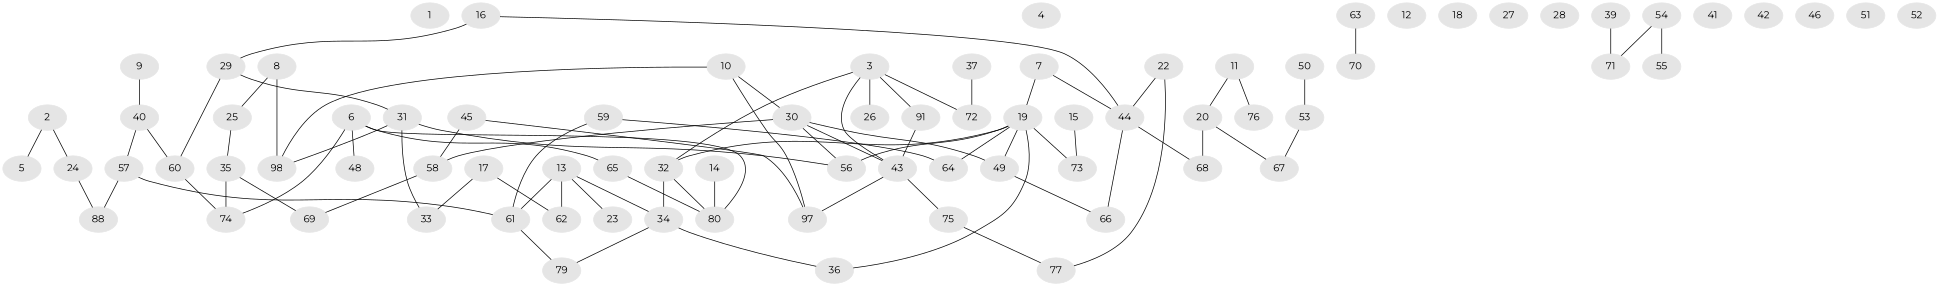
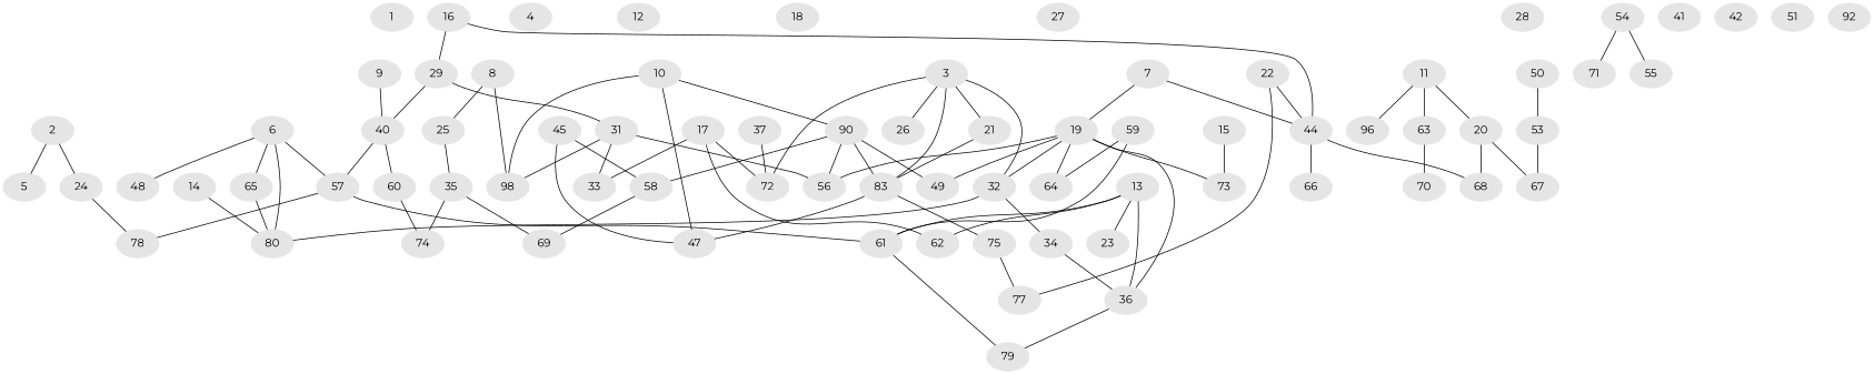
  graph {
    fontname=Montserrat
    node [color=gray90 fontname=Montserrat style=filled]
    edge [fontname=Montserrat]
    1
    2
    5
    24
-   78 [label=88]
+   78
    3
-   21 [label=91]
+   21
    26
    32
-   43
+   43 [label=83]
    72
    80
    34
-   47 [label=97]
+   47
    75
    4
    6
    48
    65
    74
    7
    19
    44
    73
    36
    49
    56
    64
    68
    66
    8
    25
    n33 [label=98]
    35
    9
    40
    60
    57
    10
-   30
+   30 [label=90]
    58
    11
    20
    63
-   76
+   76 [label=96]
    67
    70
    12
    13
    23
    61
    62
    79
    14
    15
    16
    29
    31
    17
    33
    18
    22
    77
    69
    27
    28
    37
-   39
    71
    41
    42
    45
-   46
    50
    53
    51
-   52
+   52 [label=92]
    54
    55
    59
    2 -- 5
    2 -- 24
    24 -- 78
    3 -- 21
    3 -- 26
    3 -- 32
    3 -- 43
    3 -- 72
    21 -- 43
    32 -- 80
    32 -- 34
    43 -- 47
    43 -- 75
    34 -- 36
-   34 -- 79
+   36 -- 79
    75 -- 77
    6 -- 80
    6 -- 48
    6 -- 65
-   6 -- 74
+   6 -- 57
    65 -- 80
    7 -- 19
    7 -- 44
    19 -- 32
    19 -- 73
    19 -- 36
    19 -- 49
    19 -- 56
    19 -- 64
    44 -- 68
    44 -- 66
-   49 -- 66
    8 -- 25
    8 -- n33
    25 -- 35
    35 -- 74
    35 -- 69
    9 -- 40
    40 -- 60
    40 -- 57
    60 -- 74
    57 -- 78
    57 -- 61
    10 -- 47
    10 -- n33
    10 -- 30
    30 -- 43
    30 -- 49
    30 -- 56
    30 -- 58
    58 -- 69
    11 -- 20
+   11 -- 63
    11 -- 76
    20 -- 68
    20 -- 67
    63 -- 70
-   13 -- 34
+   13 -- 36
    13 -- 23
    13 -- 61
    13 -- 62
    61 -- 79
    14 -- 80
    15 -- 73
    16 -- 44
    16 -- 29
-   29 -- 60
+   29 -- 40
    29 -- 31
    31 -- 56
    31 -- n33
    31 -- 33
+   17 -- 72
    17 -- 62
    17 -- 33
    22 -- 44
    22 -- 77
    37 -- 72
-   39 -- 71
    45 -- 47
    45 -- 58
    50 -- 53
    53 -- 67
    54 -- 71
    54 -- 55
    59 -- 64
    59 -- 61
  }
